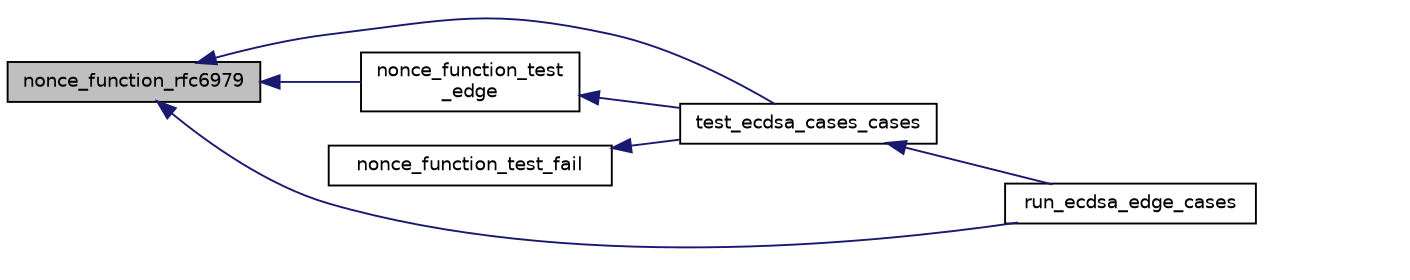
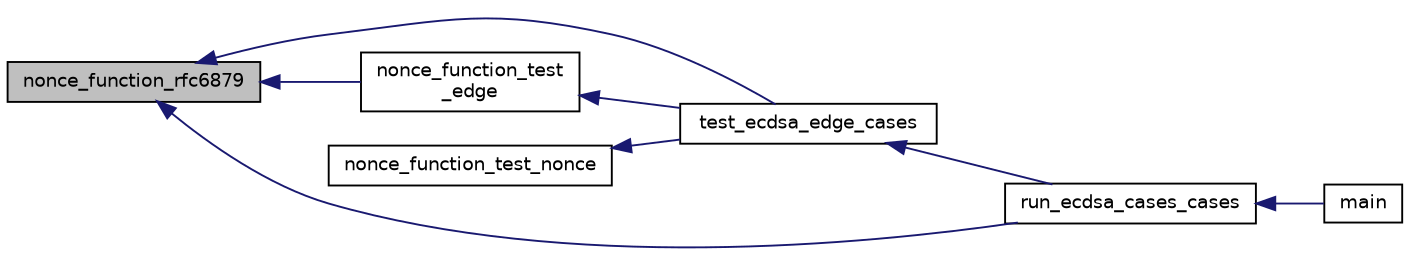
  digraph {
    rankdir=LR
    node [color=black fillcolor=white fontname=Helvetica fontsize=10 shape=record style=filled]
    edge [color=midnightblue dir=back fontname=Helvetica fontsize=10 labelfontname=Helvetica labelfontsize=10 style=solid]
-   n1 [fillcolor=grey75 fontcolor=black height=0.2 label=nonce_function_rfc6979 width=0.4]
-   n2 [height=0.2 label=test_ecdsa_cases_cases width=0.4]
+   n1 [fillcolor=grey75 fontcolor=black height=0.2 label=nonce_function_rfc6879 width=0.4]
+   n2 [height=0.2 label=test_ecdsa_edge_cases width=0.4]
    n3 [height=0.2 label="nonce_function_test\l_edge" width=0.4]
-   n4 [height=0.2 label=run_ecdsa_edge_cases width=0.4]
-   n5 [height=0.2 label=nonce_function_test_fail width=0.4]
+   n4 [height=0.2 label=run_ecdsa_cases_cases width=0.4]
+   n5 [height=0.2 label=nonce_function_test_nonce width=0.4]
+   n6 [height=0.2 label=main width=0.4]
    n1 -> n2
    n1 -> n3
    n1 -> n4
    n2 -> n4
    n3 -> n2
+   n4 -> n6
    n5 -> n2
  }
